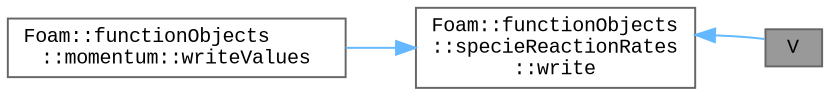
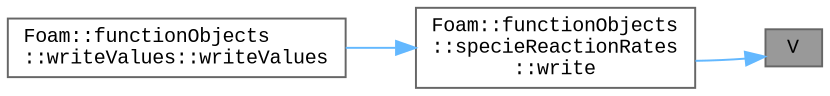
  digraph {
    fontname="Liberation Mono"
    rankdir=RL
    node [color=grey40 fillcolor=white fontname="Liberation Mono" fontsize=10 shape=box style=filled]
    edge [color=steelblue1 dir=back fontname="Liberation Mono" fontsize=10 labelfontname=Helvetica labelfontsize=10 style=solid]
    n1 [color=gray40 fillcolor=grey60 fontcolor=black height=0.2 label=V width=0.4]
    n2 [height=0.2 label="Foam::functionObjects\l::specieReactionRates\l::write" width=0.4]
-   n3 [height=0.2 label="Foam::functionObjects\l::momentum::writeValues" width=0.4]
-   n2 -> n1
+   n3 [height=0.2 label="Foam::functionObjects\l::writeValues::writeValues" width=0.4]
+   n1 -> n2
    n2 -> n3
  }
